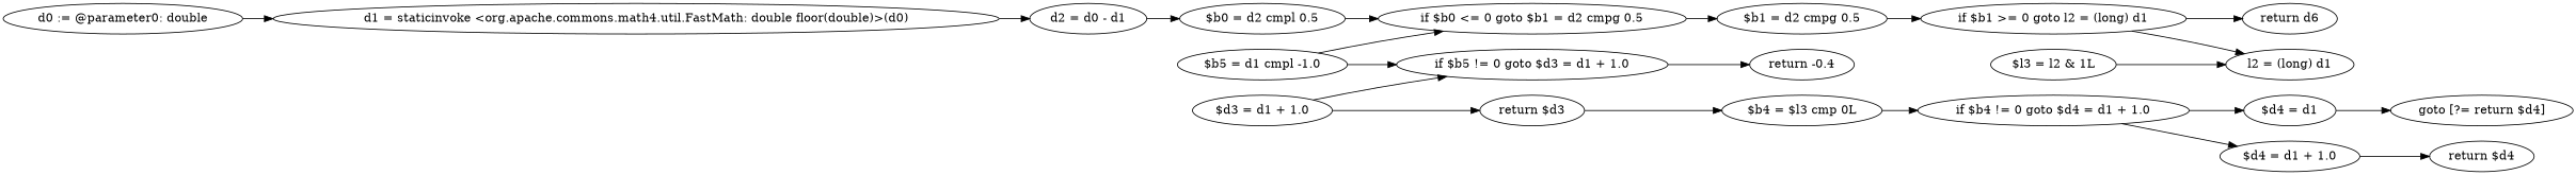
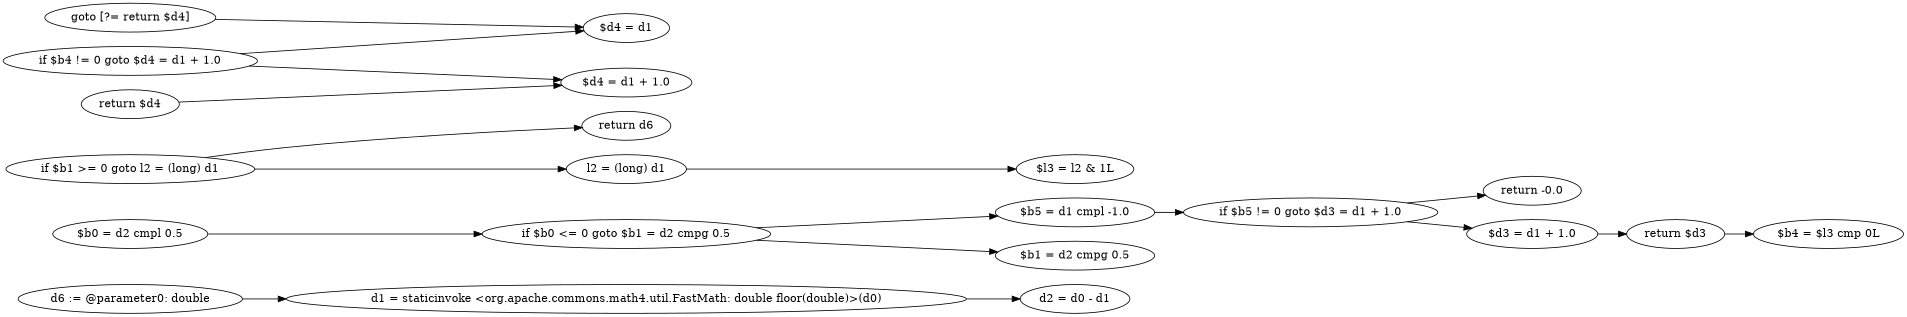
  digraph {
    rankdir=LR
-   "d0 := @parameter0: double"
+   "d0 := @parameter0: double" [label="d6 := @parameter0: double"]
    "d1 = staticinvoke <org.apache.commons.math4.util.FastMath: double floor(double)>(d0)"
    "d2 = d0 - d1"
    "$b0 = d2 cmpl 0.5"
    "if $b0 <= 0 goto $b1 = d2 cmpg 0.5"
    "$b5 = d1 cmpl -1.0"
    "$b1 = d2 cmpg 0.5"
    "if $b5 != 0 goto $d3 = d1 + 1.0"
    "if $b1 >= 0 goto l2 = (long) d1"
-   "return -0.0" [label="return -0.4"]
+   "return -0.0"
    "$d3 = d1 + 1.0"
    "return $d3"
    "$b4 = $l3 cmp 0L"
    n14 [label="return d6"]
    "l2 = (long) d1"
    "$l3 = l2 & 1L"
    "if $b4 != 0 goto $d4 = d1 + 1.0"
    "$d4 = d1"
    "$d4 = d1 + 1.0"
    "goto [?= return $d4]"
    "return $d4"
    "d0 := @parameter0: double" -> "d1 = staticinvoke <org.apache.commons.math4.util.FastMath: double floor(double)>(d0)"
    "d1 = staticinvoke <org.apache.commons.math4.util.FastMath: double floor(double)>(d0)" -> "d2 = d0 - d1"
-   "d2 = d0 - d1" -> "$b0 = d2 cmpl 0.5"
    "$b0 = d2 cmpl 0.5" -> "if $b0 <= 0 goto $b1 = d2 cmpg 0.5"
-   "$b5 = d1 cmpl -1.0" -> "if $b0 <= 0 goto $b1 = d2 cmpg 0.5"
+   "if $b0 <= 0 goto $b1 = d2 cmpg 0.5" -> "$b5 = d1 cmpl -1.0"
    "if $b0 <= 0 goto $b1 = d2 cmpg 0.5" -> "$b1 = d2 cmpg 0.5"
    "$b5 = d1 cmpl -1.0" -> "if $b5 != 0 goto $d3 = d1 + 1.0"
-   "$b1 = d2 cmpg 0.5" -> "if $b1 >= 0 goto l2 = (long) d1"
    "if $b5 != 0 goto $d3 = d1 + 1.0" -> "return -0.0"
-   "$d3 = d1 + 1.0" -> "if $b5 != 0 goto $d3 = d1 + 1.0"
+   "if $b5 != 0 goto $d3 = d1 + 1.0" -> "$d3 = d1 + 1.0"
    "if $b1 >= 0 goto l2 = (long) d1" -> n14
    "if $b1 >= 0 goto l2 = (long) d1" -> "l2 = (long) d1"
    "$d3 = d1 + 1.0" -> "return $d3"
    "return $d3" -> "$b4 = $l3 cmp 0L"
-   "$b4 = $l3 cmp 0L" -> "if $b4 != 0 goto $d4 = d1 + 1.0"
-   "$l3 = l2 & 1L" -> "l2 = (long) d1"
+   "l2 = (long) d1" -> "$l3 = l2 & 1L"
    "if $b4 != 0 goto $d4 = d1 + 1.0" -> "$d4 = d1"
    "if $b4 != 0 goto $d4 = d1 + 1.0" -> "$d4 = d1 + 1.0"
-   "$d4 = d1" -> "goto [?= return $d4]"
-   "$d4 = d1 + 1.0" -> "return $d4"
+   "goto [?= return $d4]" -> "$d4 = d1"
+   "return $d4" -> "$d4 = d1 + 1.0"
  }
